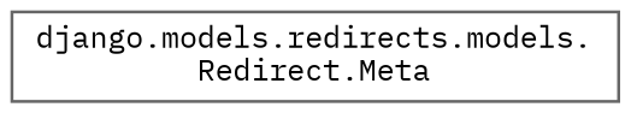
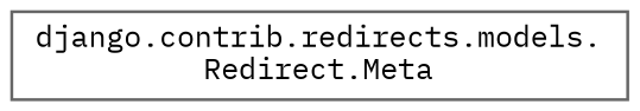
  digraph {
    rankdir=LR
    fontname="IBM Plex Mono"
-   n1 [color=grey40 fillcolor=white fontname="IBM Plex Mono" fontsize=10 height=0.2 label="django.models.redirects.models.\lRedirect.Meta" shape=box style=filled width=0.4]
+   n1 [color=grey40 fillcolor=white fontname="IBM Plex Mono" fontsize=10 height=0.2 label="django.contrib.redirects.models.\lRedirect.Meta" shape=box style=filled width=0.4]
  }
